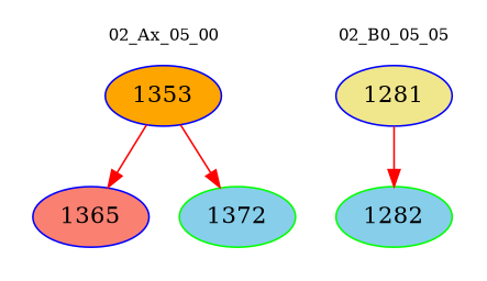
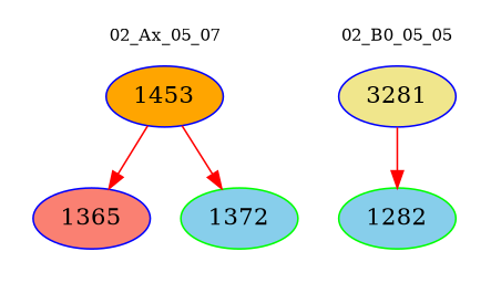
  digraph {
    node [color=blue fillcolor=skyblue style=filled]
    edge [color=red]
-   n1 [fillcolor=orange label=1353]
+   n1 [fillcolor=orange label=1453]
    n2 [fillcolor=salmon label=1365]
    n3 [color=green label=1372]
-   n4 [fillcolor=khaki label=1281]
+   n4 [fillcolor=khaki label=3281]
    n5 [color=green label=1282]
    subgraph cluster_1 {
      color=white
      fontsize=10
-     label="02_Ax_05_00"
+     label="02_Ax_05_07"
      n1
      n2
      n3
    }
    subgraph cluster_2 {
      color=white
      fontsize=10
      label="02_B0_05_05"
      n4
      n5
    }
    n1 -> n2
    n1 -> n3
    n4 -> n5
  }
